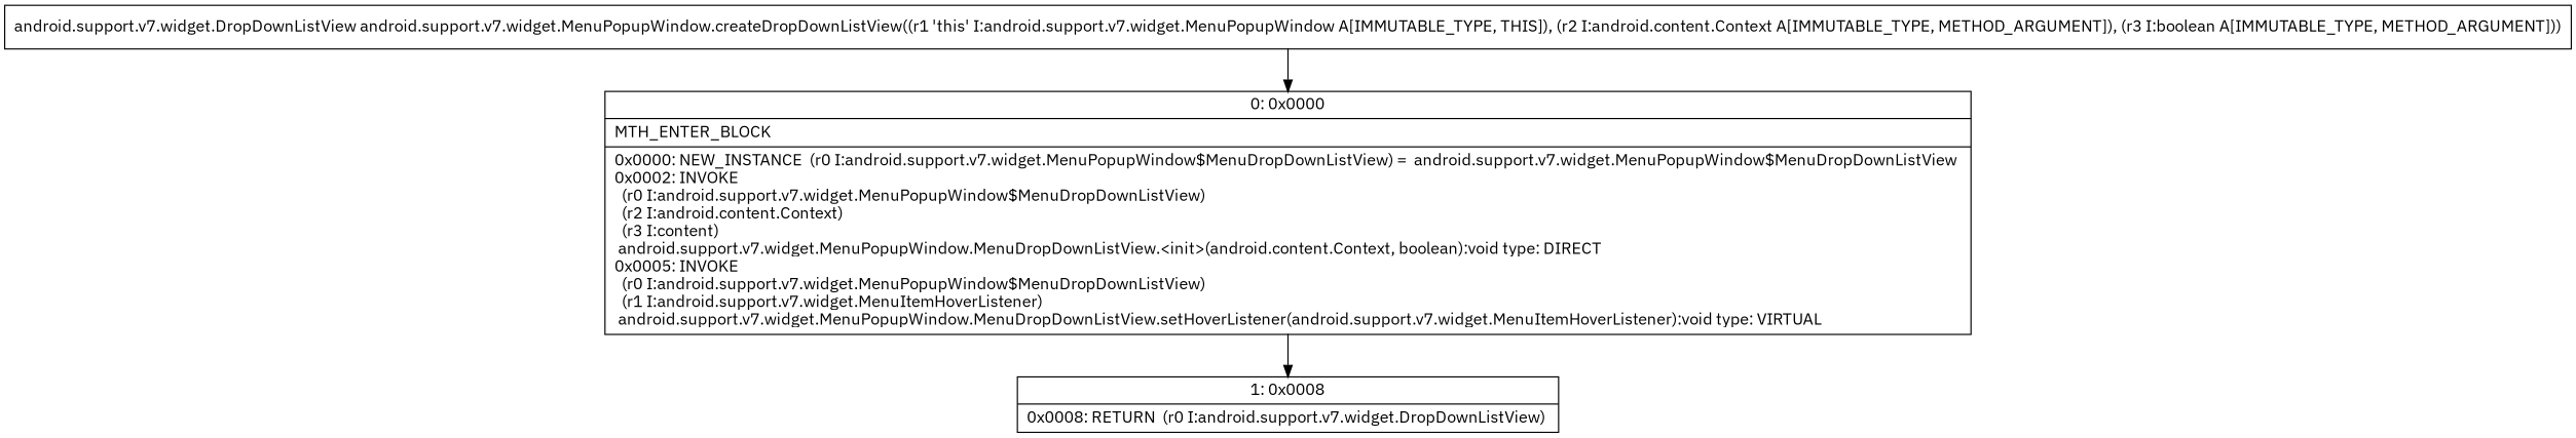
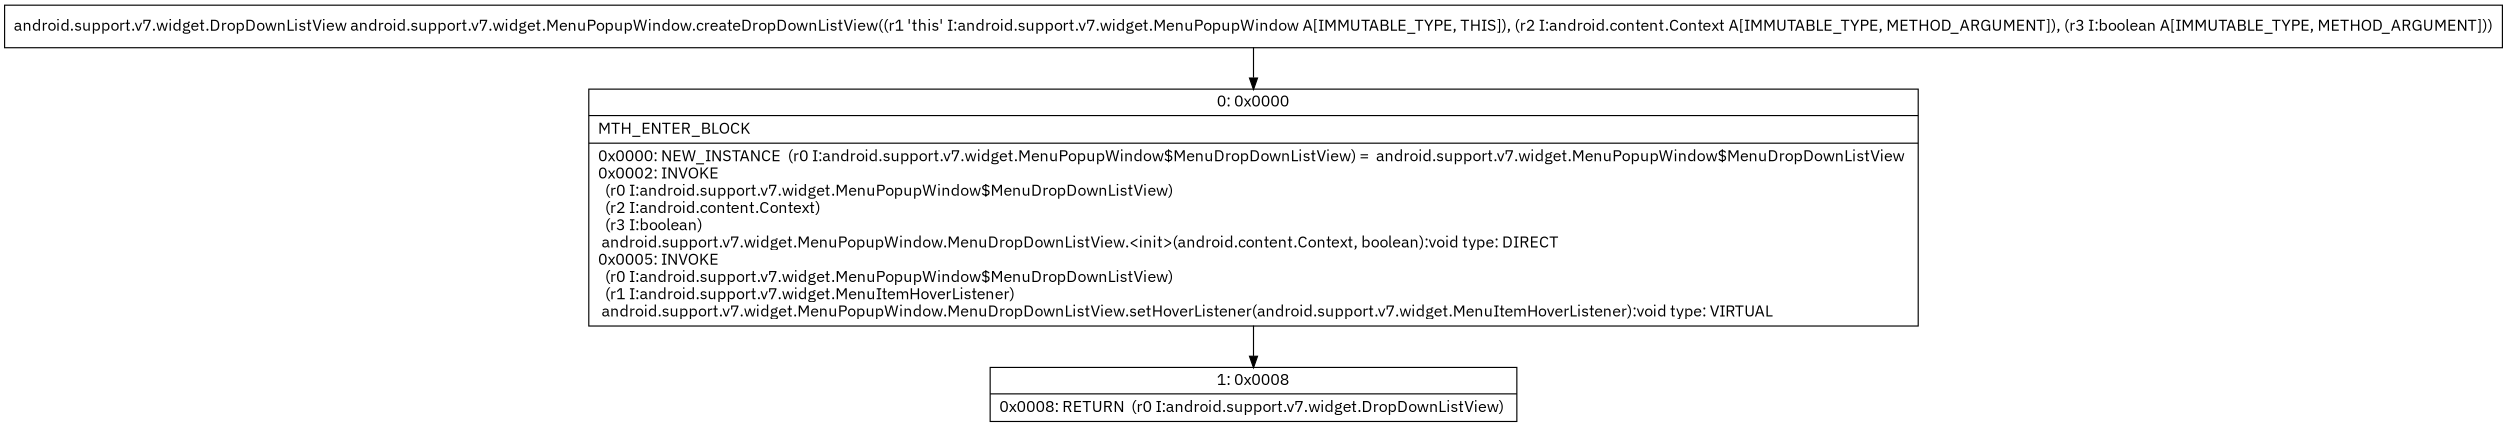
  digraph {
    fontname="IBM Plex Sans"
    node [shape=record fontname="IBM Plex Sans"]
    edge [fontname="IBM Plex Sans"]
-   n1 [label="{0\:\ 0x0000|MTH_ENTER_BLOCK\l|0x0000: NEW_INSTANCE  (r0 I:android.support.v7.widget.MenuPopupWindow$MenuDropDownListView) =  android.support.v7.widget.MenuPopupWindow$MenuDropDownListView \l0x0002: INVOKE  \l  (r0 I:android.support.v7.widget.MenuPopupWindow$MenuDropDownListView)\l  (r2 I:android.content.Context)\l  (r3 I:content)\l android.support.v7.widget.MenuPopupWindow.MenuDropDownListView.\<init\>(android.content.Context, boolean):void type: DIRECT \l0x0005: INVOKE  \l  (r0 I:android.support.v7.widget.MenuPopupWindow$MenuDropDownListView)\l  (r1 I:android.support.v7.widget.MenuItemHoverListener)\l android.support.v7.widget.MenuPopupWindow.MenuDropDownListView.setHoverListener(android.support.v7.widget.MenuItemHoverListener):void type: VIRTUAL \l}"]
+   n1 [label="{0\:\ 0x0000|MTH_ENTER_BLOCK\l|0x0000: NEW_INSTANCE  (r0 I:android.support.v7.widget.MenuPopupWindow$MenuDropDownListView) =  android.support.v7.widget.MenuPopupWindow$MenuDropDownListView \l0x0002: INVOKE  \l  (r0 I:android.support.v7.widget.MenuPopupWindow$MenuDropDownListView)\l  (r2 I:android.content.Context)\l  (r3 I:boolean)\l android.support.v7.widget.MenuPopupWindow.MenuDropDownListView.\<init\>(android.content.Context, boolean):void type: DIRECT \l0x0005: INVOKE  \l  (r0 I:android.support.v7.widget.MenuPopupWindow$MenuDropDownListView)\l  (r1 I:android.support.v7.widget.MenuItemHoverListener)\l android.support.v7.widget.MenuPopupWindow.MenuDropDownListView.setHoverListener(android.support.v7.widget.MenuItemHoverListener):void type: VIRTUAL \l}"]
    n2 [label="{1\:\ 0x0008|0x0008: RETURN  (r0 I:android.support.v7.widget.DropDownListView) \l}"]
    n3 [label="{android.support.v7.widget.DropDownListView android.support.v7.widget.MenuPopupWindow.createDropDownListView((r1 'this' I:android.support.v7.widget.MenuPopupWindow A[IMMUTABLE_TYPE, THIS]), (r2 I:android.content.Context A[IMMUTABLE_TYPE, METHOD_ARGUMENT]), (r3 I:boolean A[IMMUTABLE_TYPE, METHOD_ARGUMENT])) }"]
    n1 -> n2
    n3 -> n1
  }
